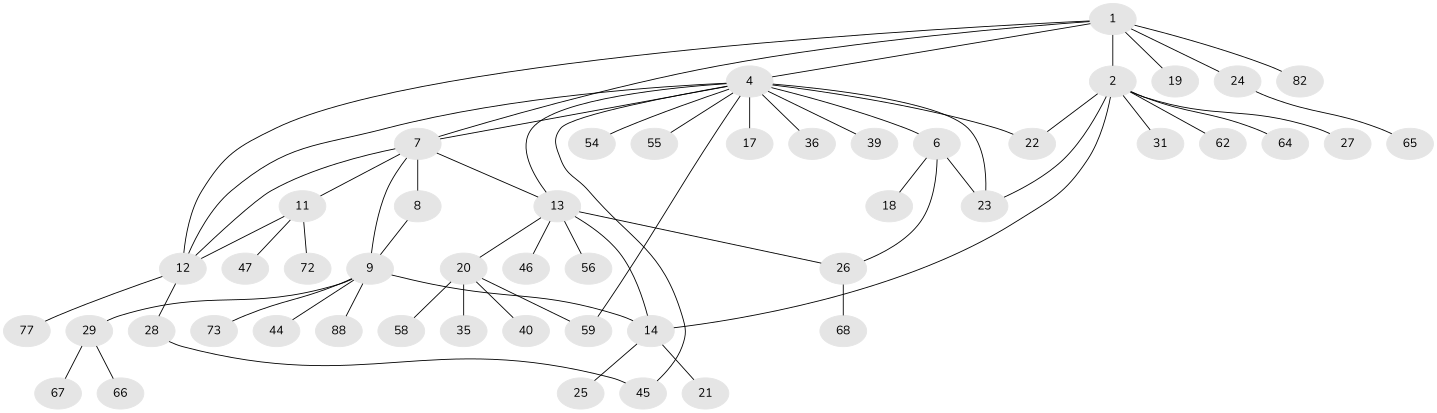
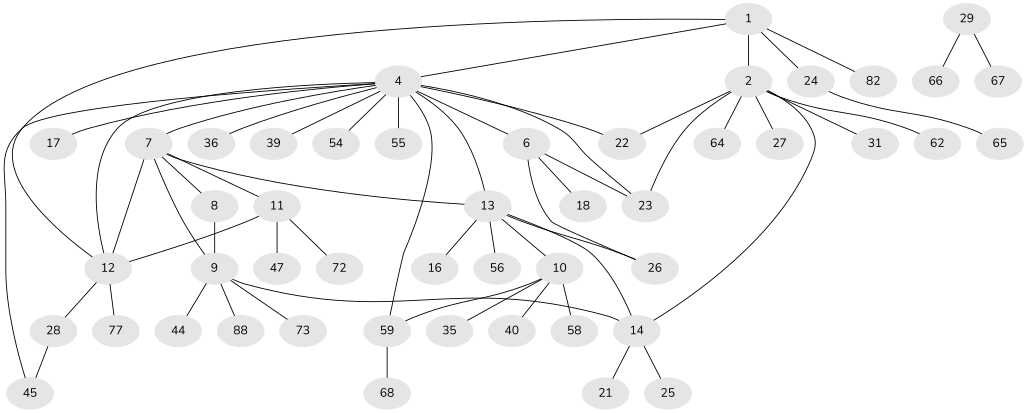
  graph {
    fontname=Nunito
    node [color=gray90 fontname=Nunito style=filled]
    edge [fontname=Nunito]
    1 [super="+3"]
    2 [super="+70"]
    4 [super="+5"]
    7 [super="+10"]
    12 [super="+30"]
-   19 [super="+50"]
    24 [super="+46"]
    n8 [label=82 super="+71"]
    14 [super="+15"]
    22 [super="+53"]
    23 [super="+33"]
    27 [super="+37"]
    31
    62
    64
    6 [super="+61"]
    13 [super="+42"]
    17
    36
    39
    45 [super="+51"]
    54
    55
    59 [super="+69"]
    8 [super="+43"]
    9 [super="+41"]
    11 [super="+34"]
    28 [super="+60"]
    n29 [label=77]
    65
    21 [super="+63"]
    25
    18
    26
-   16 [label=46]
-   20 [super="+38"]
+   16
+   20 [super="+38" label=10]
    56
    68
    29 [super="+49"]
    44
    n41 [label=88]
    73
    47
    72 [super="+74"]
    66
    67
    35
    40 [super="+52"]
    58
    1 -- 2 [weight=2]
    1 -- 4
-   1 -- 7
    1 -- 12
-   1 -- 19
    1 -- 24
    1 -- n8
    2 -- 14
    2 -- 22
    2 -- 23
    2 -- 27
    2 -- 31
    2 -- 62
    2 -- 64
    4 -- 7
    4 -- 12
    4 -- 22
    4 -- 23
    4 -- 6 [weight=2]
    4 -- 13
    4 -- 17
    4 -- 36
    4 -- 39
    4 -- 45
    4 -- 54
    4 -- 55
    4 -- 59
    7 -- 12
    7 -- 13
    7 -- 8
    7 -- 9
    7 -- 11
    12 -- 28
    12 -- n29
    24 -- 65
    14 -- 21
    14 -- 25
    6 -- 23
    6 -- 18
    6 -- 26
    13 -- 14 [weight=2]
    13 -- 26
    13 -- 16
    13 -- 20
    13 -- 56
-   26 -- 68
+   59 -- 68
    8 -- 9
    9 -- 14
-   9 -- 29
    9 -- 44
    9 -- n41
    9 -- 73
    11 -- 12
    11 -- 47
    11 -- 72
    28 -- 45
    20 -- 59
    20 -- 35
    20 -- 40
    20 -- 58
    29 -- 66
    29 -- 67
  }
